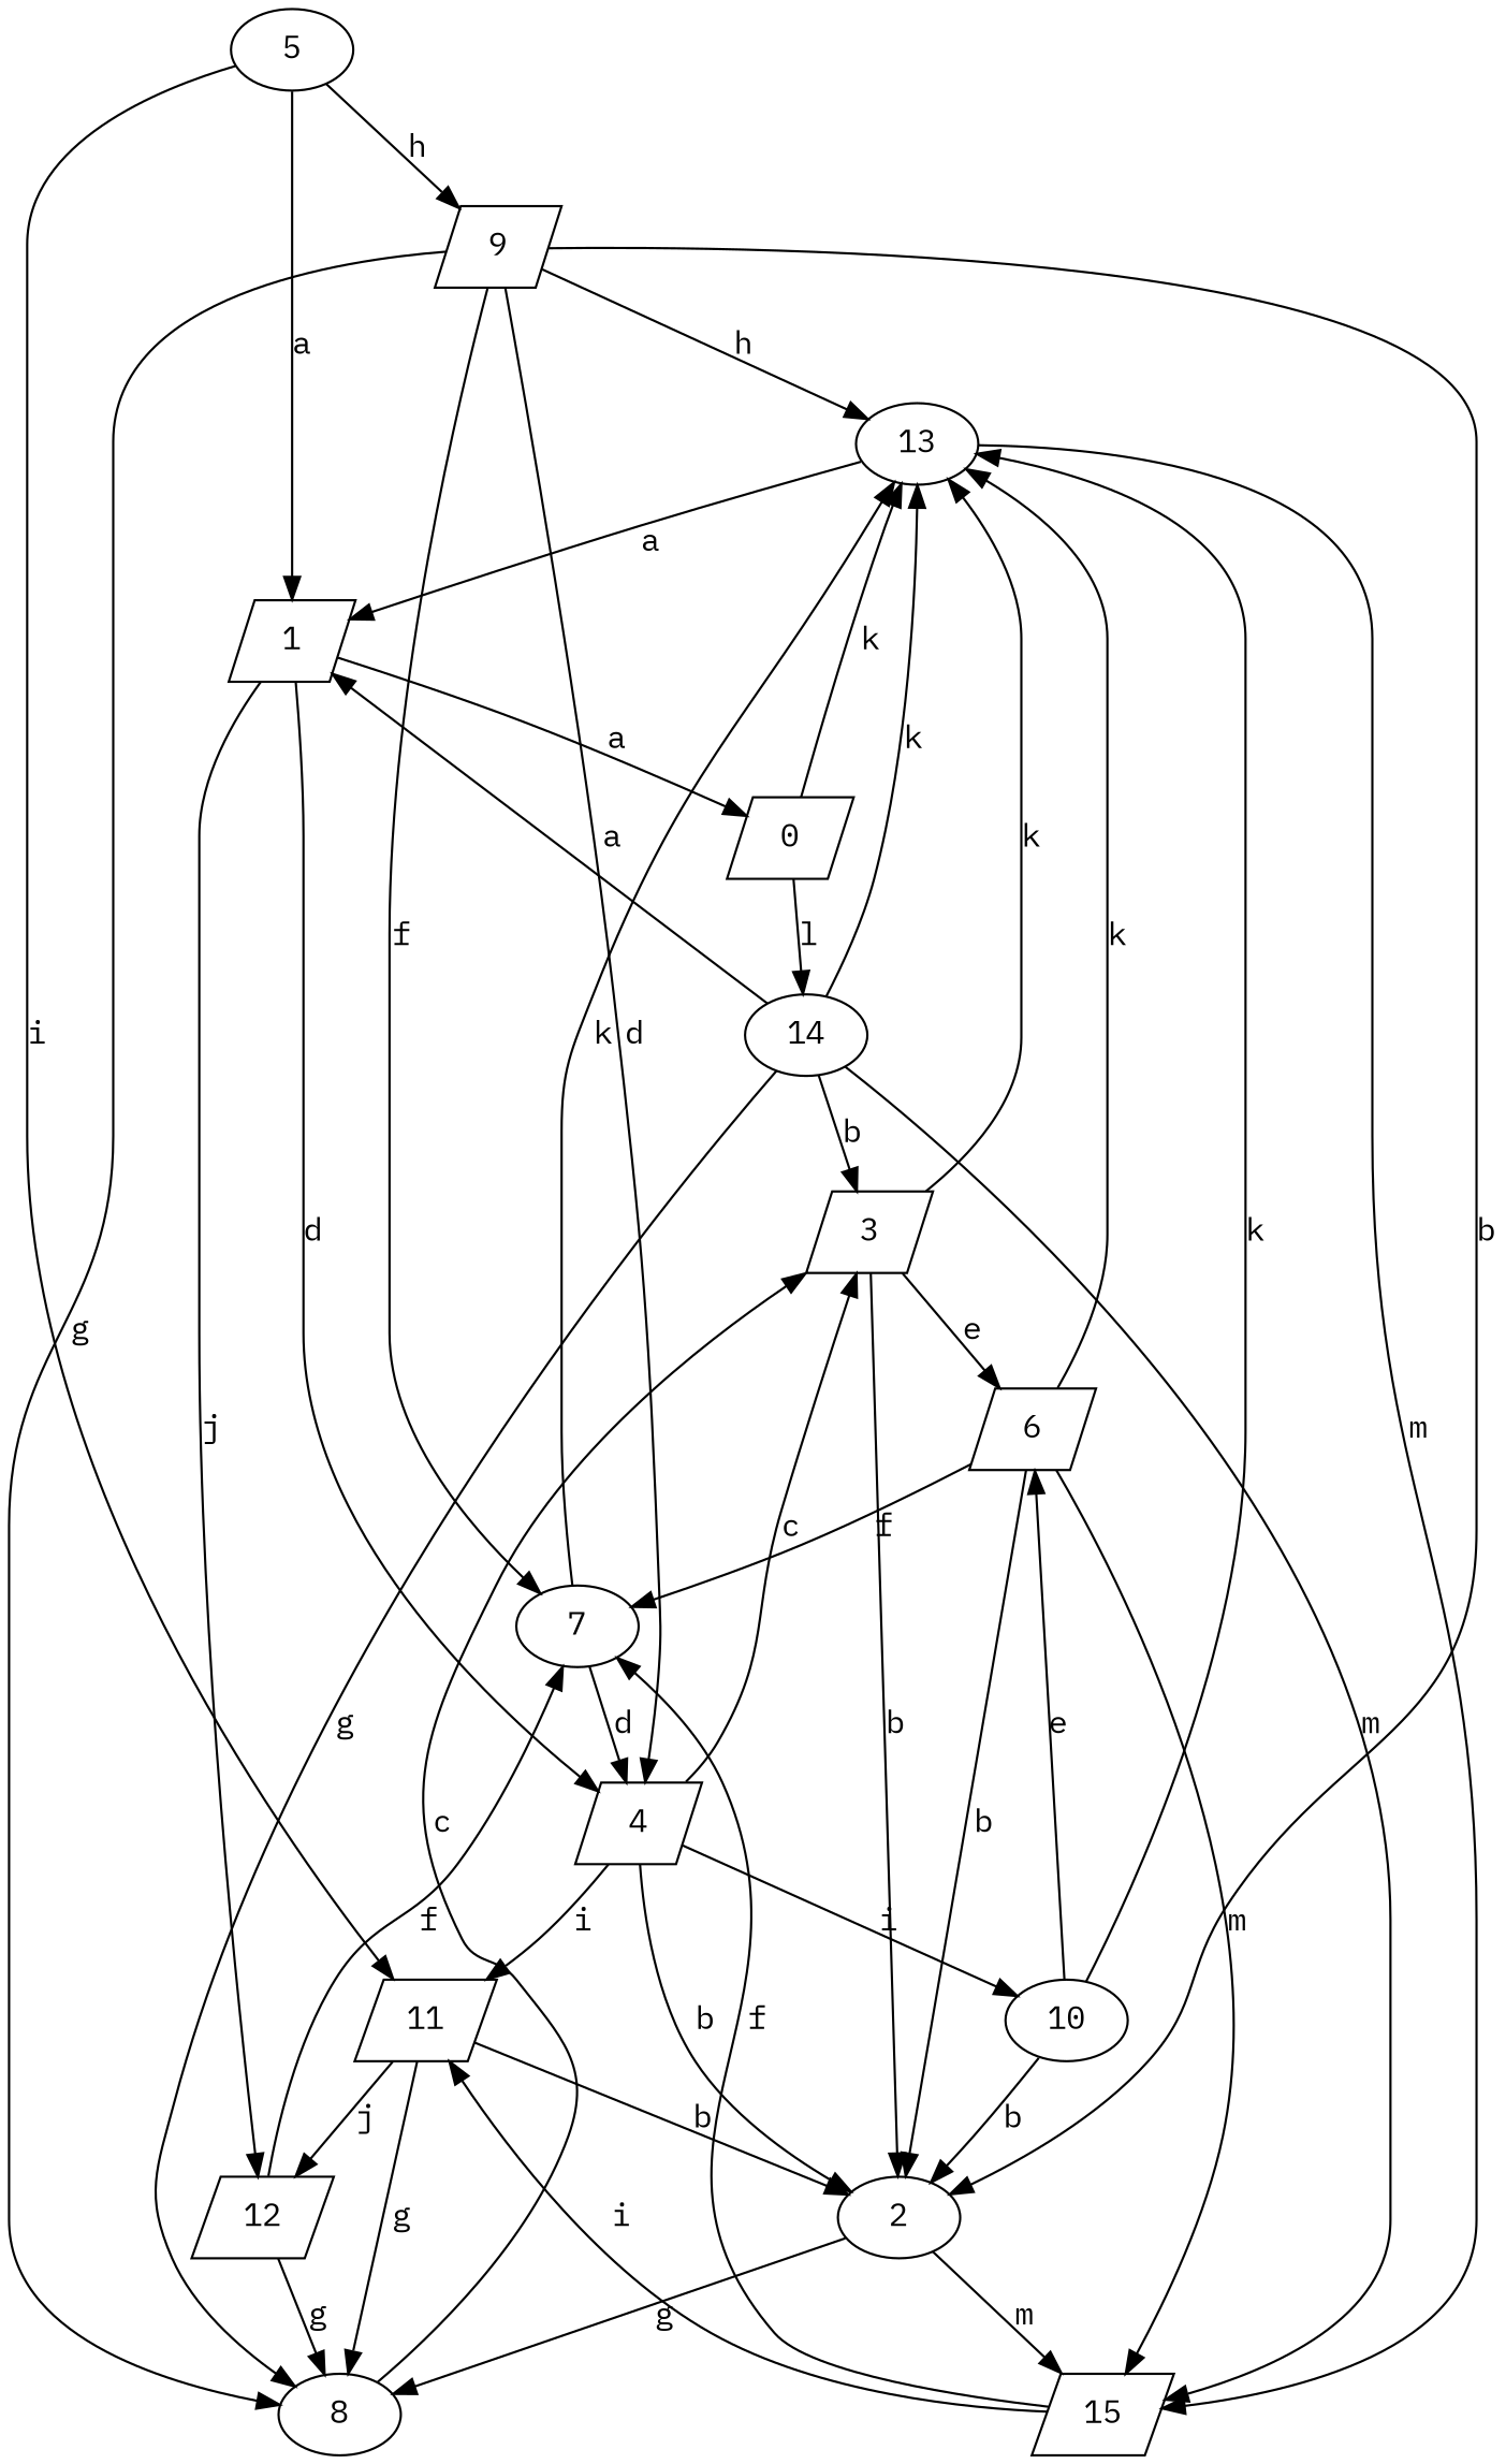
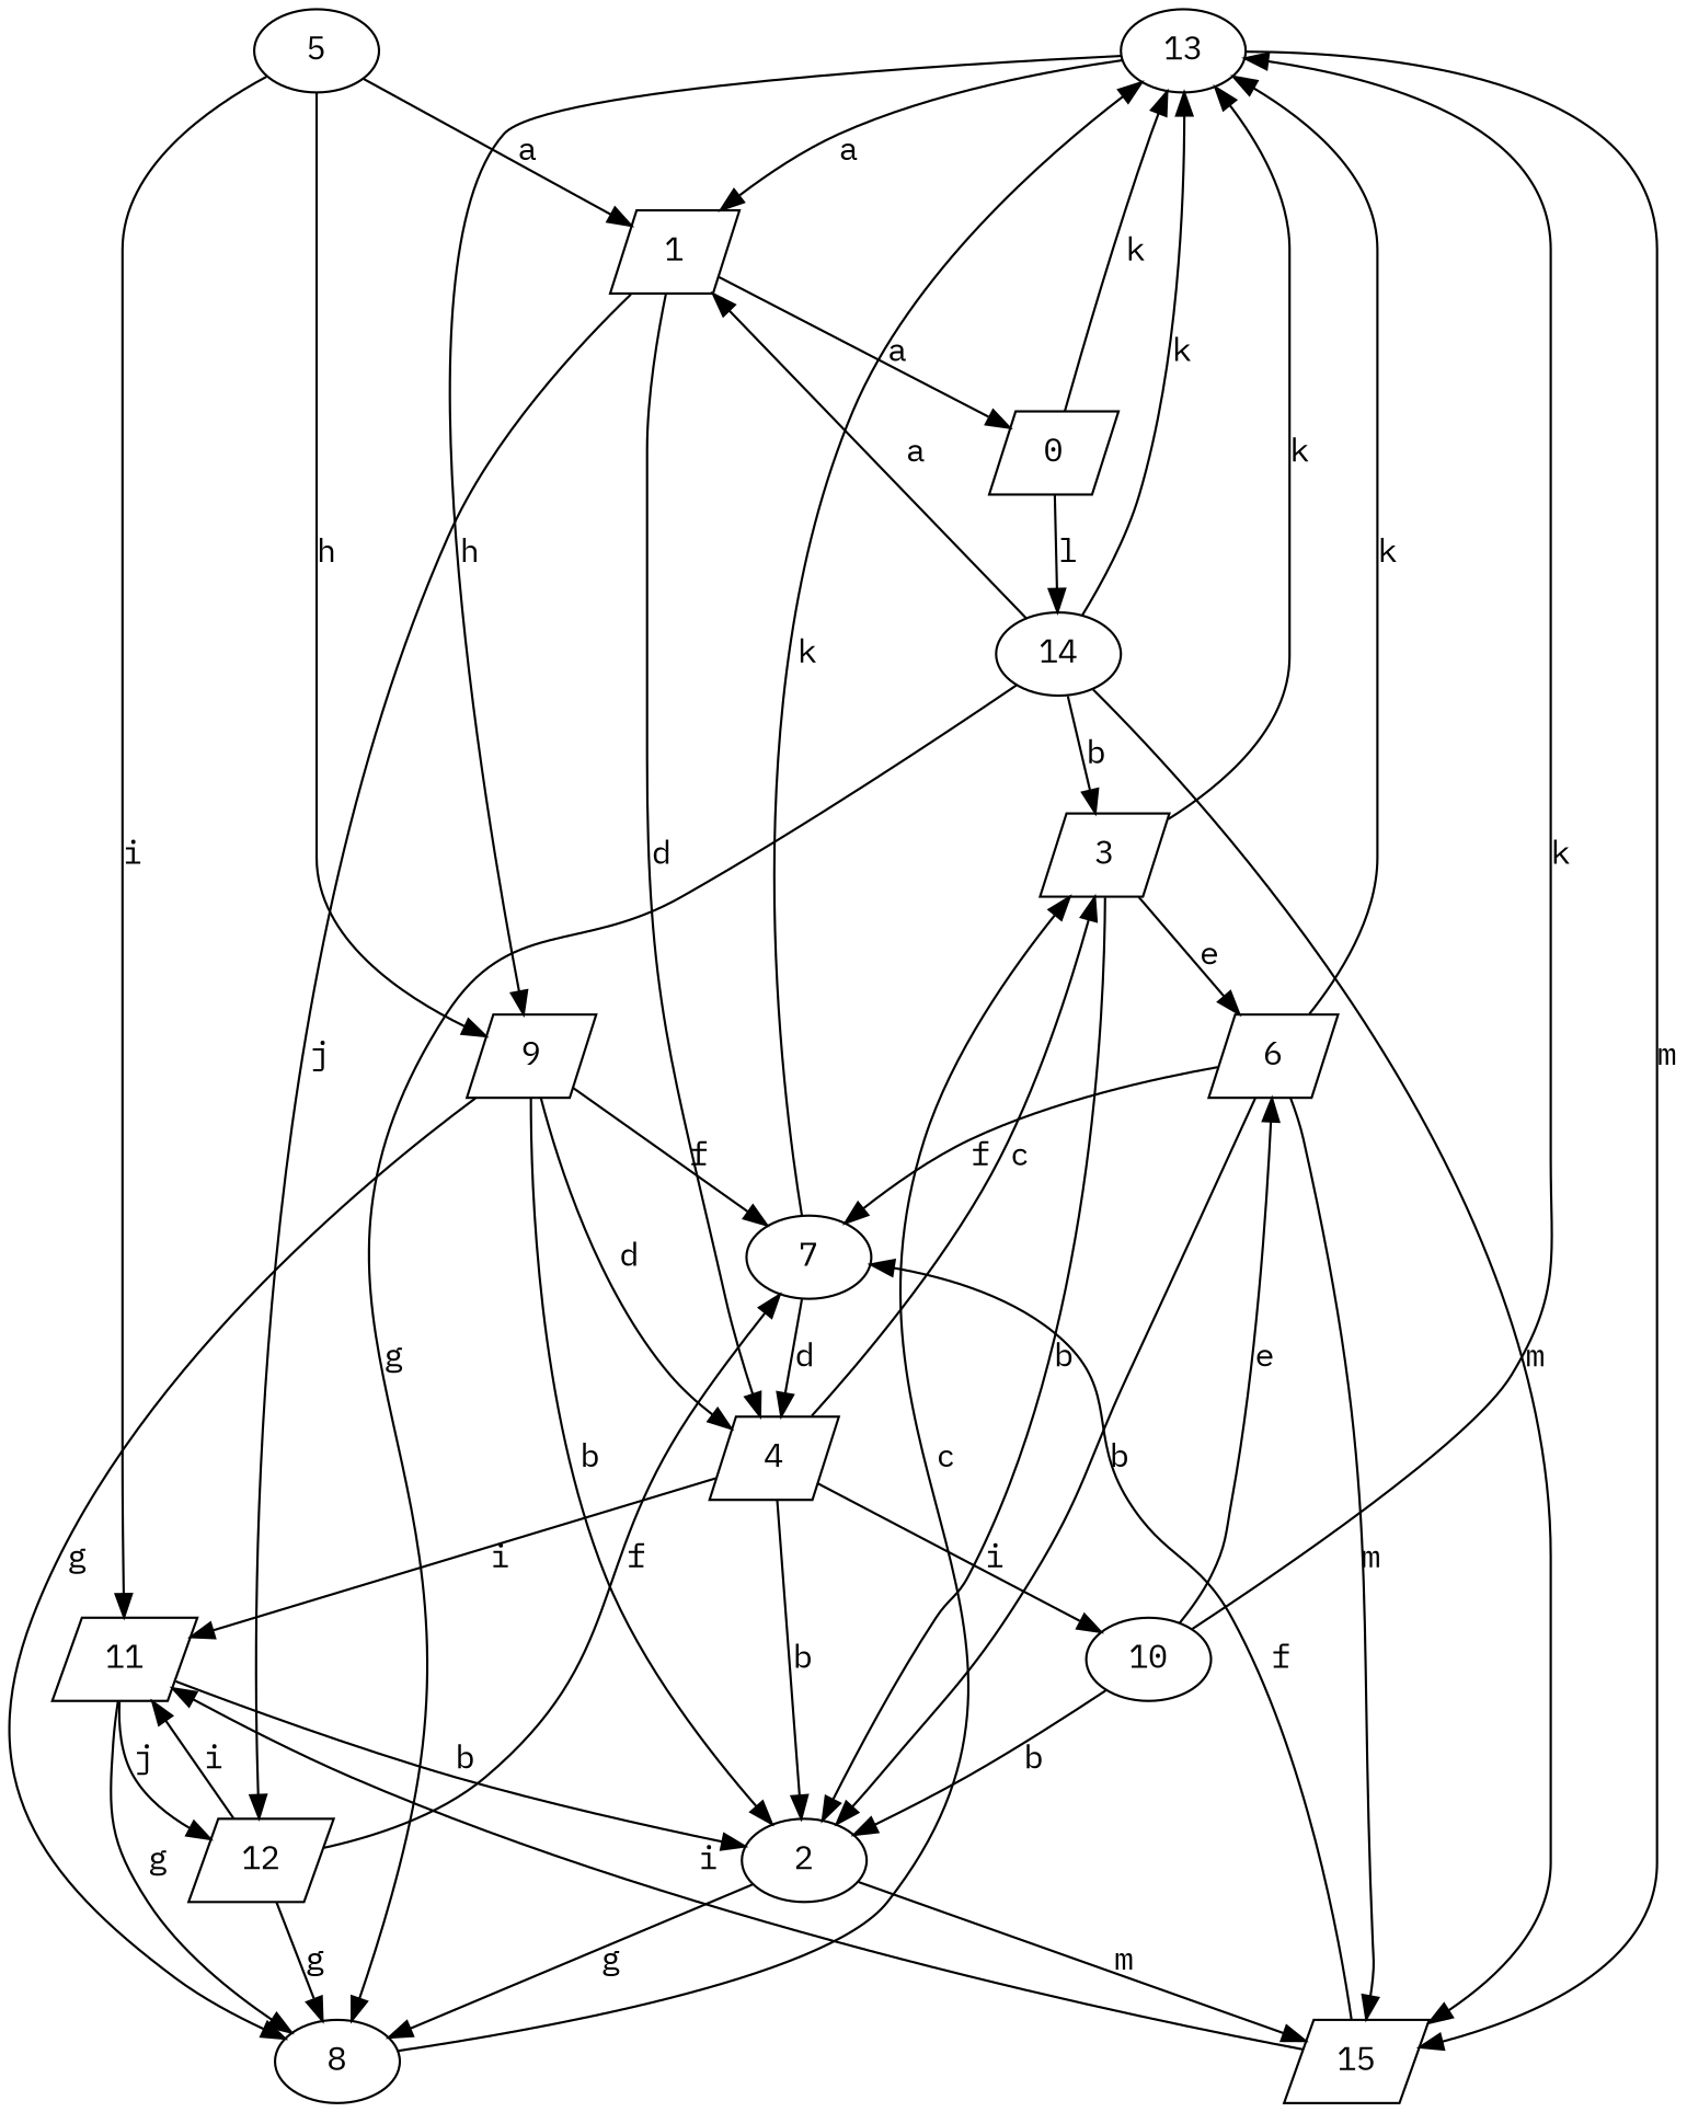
  strict digraph {
    fontname="IBM Plex Mono"
    node [fontname="IBM Plex Mono" shape=parallelogram]
    edge [fontname="IBM Plex Mono"]
    13 [shape=ellipse]
    0
    14 [shape=ellipse]
    5 [shape=ellipse]
    1
    11
    9
    15
    8 [shape=ellipse]
    3
    4
    12
    2 [shape=ellipse]
    10 [shape=ellipse]
    7 [shape=ellipse]
    6
    13 -> 1 [label=a]
-   9 -> 13 [label=h]
+   13 -> 9 [label=h]
    13 -> 15 [label=m]
    0 -> 13 [label=k]
    0 -> 14 [label=l]
    14 -> 13 [label=k]
    14 -> 1 [label=a]
    14 -> 15 [label=m]
    14 -> 8 [label=g]
    14 -> 3 [label=b]
    5 -> 1 [label=a]
    5 -> 11 [label=i]
    5 -> 9 [label=h]
    1 -> 0 [label=a]
    1 -> 4 [label=d]
    1 -> 12 [label=j]
    11 -> 8 [label=g]
    11 -> 12 [label=j]
    11 -> 2 [label=b]
    9 -> 8 [label=g]
    9 -> 4 [label=d]
    9 -> 2 [label=b]
    9 -> 7 [label=f]
    15 -> 11 [label=i]
    15 -> 7 [label=f]
    8 -> 3 [label=c]
    3 -> 13 [label=k]
    3 -> 2 [label=b]
    3 -> 6 [label=e]
    4 -> 11 [label=i]
    4 -> 3 [label=c]
    4 -> 2 [label=b]
    4 -> 10 [label=i]
+   12 -> 11 [label=i]
    12 -> 8 [label=g]
    12 -> 7 [label=f]
    2 -> 15 [label=m]
    2 -> 8 [label=g]
    10 -> 13 [label=k]
    10 -> 2 [label=b]
    10 -> 6 [label=e]
    7 -> 13 [label=k]
    7 -> 4 [label=d]
    6 -> 13 [label=k]
    6 -> 15 [label=m]
    6 -> 2 [label=b]
    6 -> 7 [label=f]
  }
